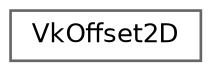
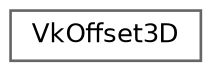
  digraph {
    rankdir=TB
-   n1 [color=grey40 fillcolor=white fontname=Helvetica fontsize=10 height=0.2 label=VkOffset2D shape=box style=filled width=0.4]
+   n1 [color=grey40 fillcolor=white fontname=Helvetica fontsize=10 height=0.2 label=VkOffset3D shape=box style=filled width=0.4]
  }
